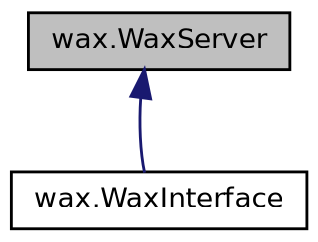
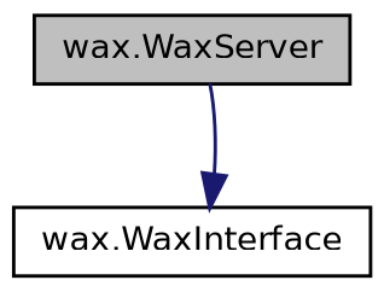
  digraph {
    node [color=black fontname=Helvetica fontsize=10 shape=record style=filled]
    n1 [fillcolor=grey75 fontcolor=black height=0.2 label="wax.WaxServer" width=0.4]
    n2 [fillcolor=white height=0.2 label="wax.WaxInterface" width=0.4]
-   n1 -> n2 [color=midnightblue dir=back fontname=Helvetica fontsize=10 labelfontname=Helvetica labelfontsize=10 style=solid]
+   n2 -> n1 [color=midnightblue dir=back fontname=Helvetica fontsize=10 labelfontname=Helvetica labelfontsize=10 style=solid]
  }
